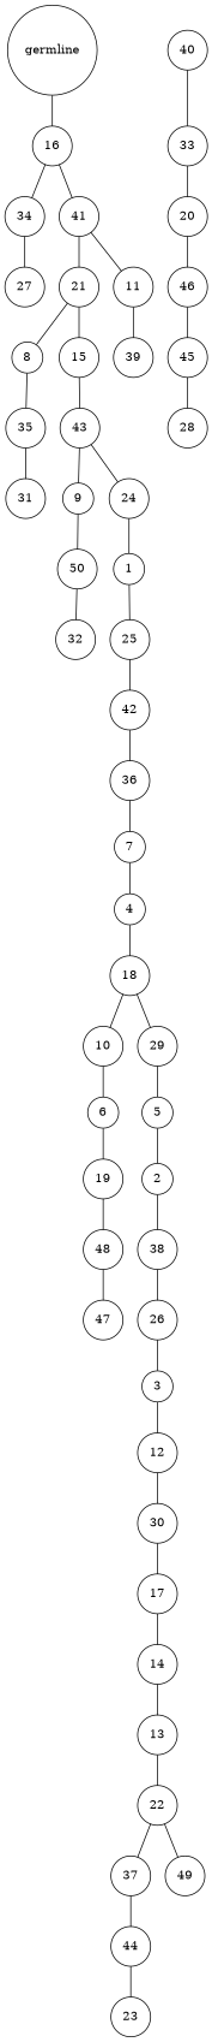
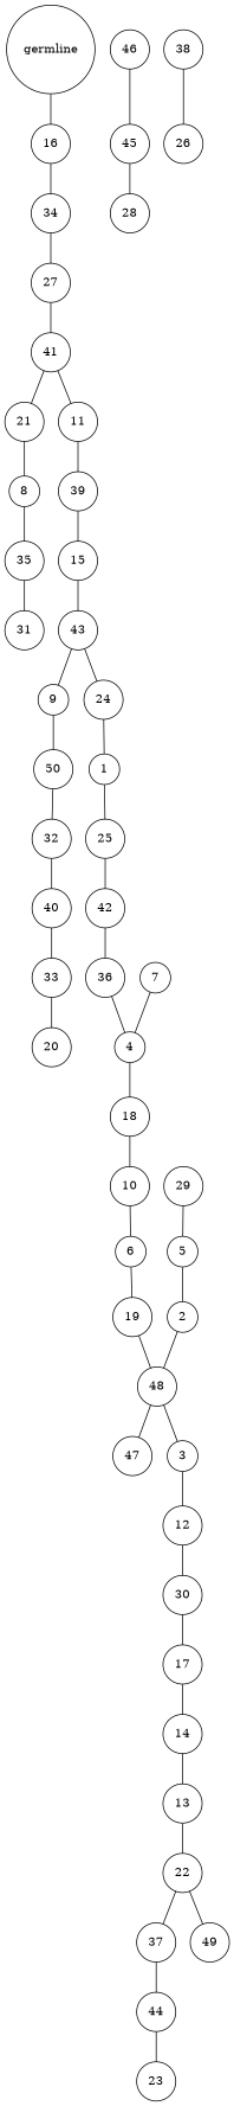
  graph {
    rankdir=UD
    splines=line
    node [shape=circle]
    n1 [label=germline]
    n2 [label=16]
    n3 [label=34]
    n4 [label=41]
    n5 [label=27]
    n6 [label=21]
    n7 [label=11]
    n8 [label=8]
    n9 [label=35]
    n10 [label=31]
    n11 [label=39]
    n12 [label=15]
    n13 [label=43]
    n14 [label=9]
    n15 [label=24]
    n16 [label=50]
    n17 [label=1]
    n18 [label=32]
    n19 [label=40]
    n20 [label=33]
    n21 [label=20]
    n22 [label=46]
    n23 [label=45]
    n24 [label=28]
    n25 [label=25]
    n26 [label=42]
    n27 [label=36]
    n28 [label=7]
    n29 [label=4]
    n30 [label=18]
    n31 [label=10]
    n32 [label=29]
    n33 [label=6]
    n34 [label=5]
    n35 [label=19]
    n36 [label=48]
    n37 [label=47]
    n38 [label=2]
    n39 [label=38]
    n40 [label=26]
    n41 [label=3]
    n42 [label=12]
    n43 [label=30]
    n44 [label=17]
    n45 [label=14]
    n46 [label=13]
    n47 [label=22]
    n48 [label=37]
    n49 [label=49]
    n50 [label=44]
    n51 [label=23]
    n1 -- n2
    n2 -- n3
-   n2 -- n4
+   n5 -- n4
    n3 -- n5
    n4 -- n6
    n4 -- n7
    n6 -- n8
    n7 -- n11
    n8 -- n9
    n9 -- n10
-   n6 -- n12
+   n11 -- n12
    n12 -- n13
    n13 -- n14
    n13 -- n15
    n14 -- n16
    n15 -- n17
    n16 -- n18
    n17 -- n25
+   n18 -- n19
    n19 -- n20
    n20 -- n21
-   n21 -- n22
    n22 -- n23
    n23 -- n24
    n25 -- n26
    n26 -- n27
-   n27 -- n28
+   n27 -- n29
    n28 -- n29
    n29 -- n30
    n30 -- n31
-   n30 -- n32
    n31 -- n33
    n32 -- n34
    n33 -- n35
    n34 -- n38
    n35 -- n36
    n36 -- n37
-   n38 -- n39
+   n38 -- n36
    n39 -- n40
-   n40 -- n41
+   n36 -- n41
    n41 -- n42
    n42 -- n43
    n43 -- n44
    n44 -- n45
    n45 -- n46
    n46 -- n47
    n47 -- n48
    n47 -- n49
    n48 -- n50
    n50 -- n51
  }
